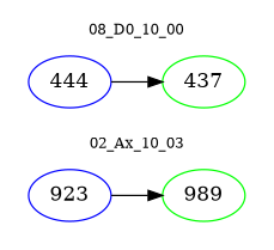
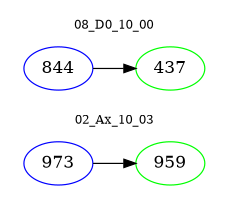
  digraph {
    fontname="DejaVu Serif"
    rankdir=LR
    node [color=blue fontname="DejaVu Serif"]
    edge [color=black fontname="DejaVu Serif"]
-   n1 [label=923]
-   n2 [color=green label=989]
-   n3 [label=444]
+   n1 [label=973]
+   n2 [color=green label=959]
+   n3 [label=844]
    n4 [color=green label=437]
    subgraph cluster_1 {
      color=white
      fontsize=10
      label="02_Ax_10_03"
      n1
      n2
    }
    subgraph cluster_2 {
      color=white
      fontsize=10
      label="08_D0_10_00"
      n3
      n4
    }
    n1 -> n2
    n3 -> n4
  }
